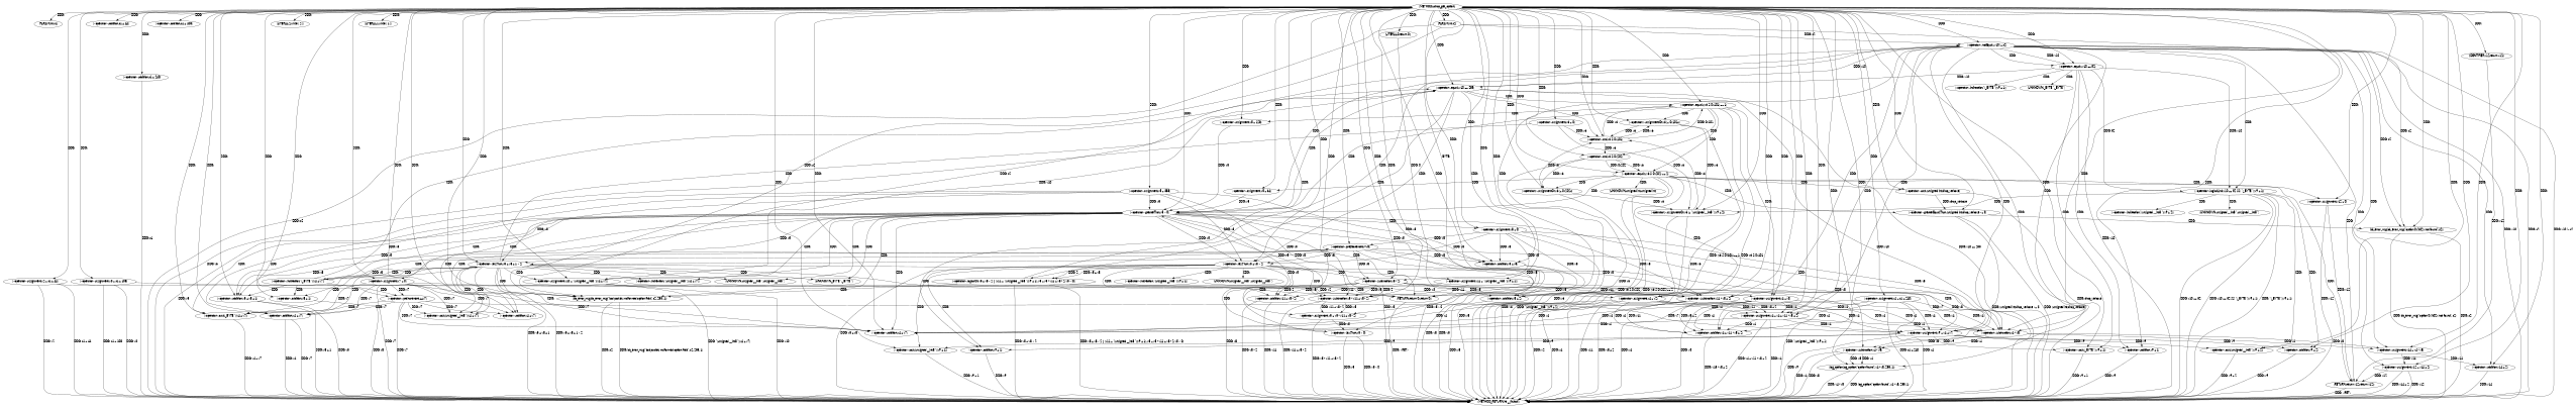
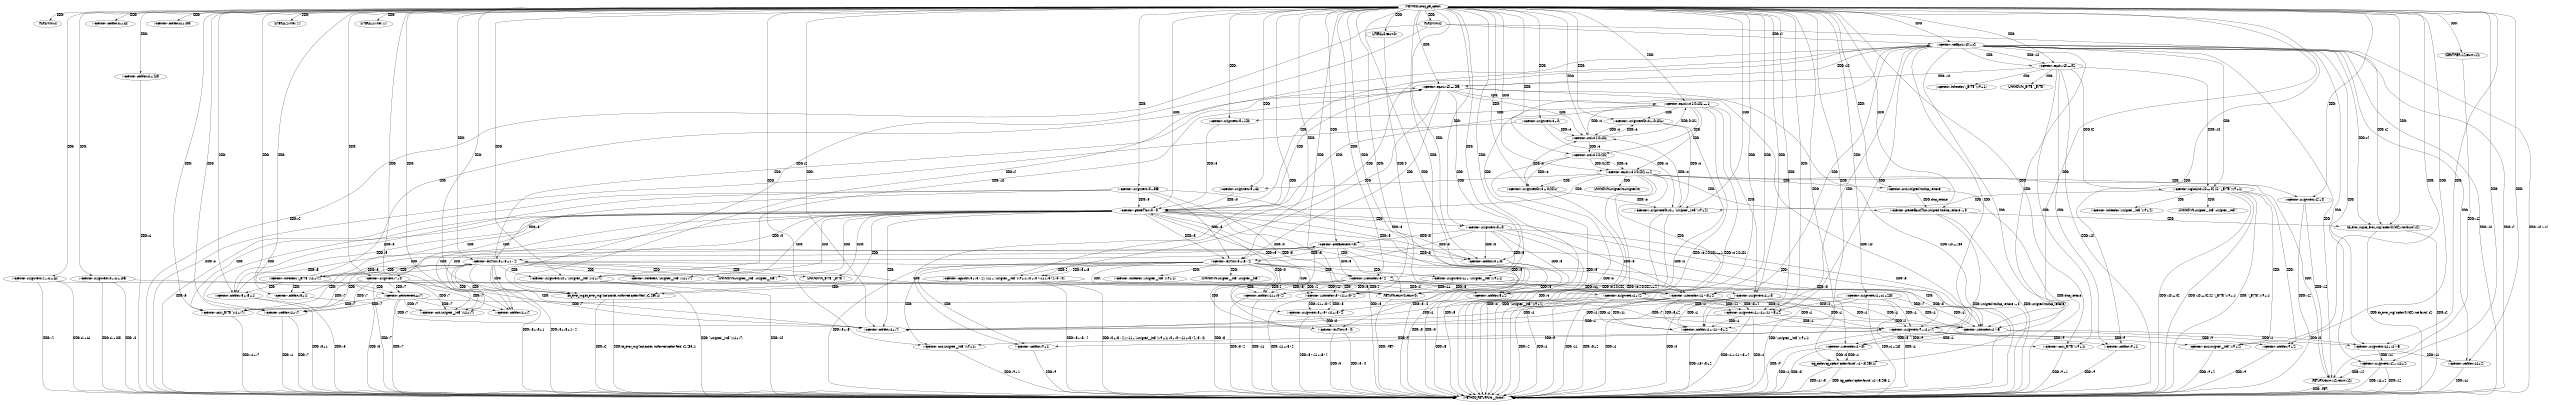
  digraph {
    fontname=Lato
    node [fontname=Lato]
    edge [fontname=Lato]
    n1 [label="(METHOD,udhcp_get_option)"]
    n2 [label="(PARAM,int a1)"]
    n3 [label="(PARAM,int a2)"]
    n4 [label="(<operator>.assignment,v2 = a1 + 44)"]
    n5 [label="(<operator>.addition,a1 + 44)"]
    n6 [label="(<operator>.assignment,v3 = a1 + 108)"]
    n7 [label="(<operator>.addition,a1 + 108)"]
    n8 [label="(<operator>.assignment,v4 = a1 + 240)"]
    n9 [label="(<operator>.addition,a1 + 240)"]
    n10 [label="(<operator>.assignment,v5 = 388)"]
    n11 [label="(<operator>.assignment,v6 = 0)"]
    n12 [label="(LITERAL,2,while ( 2 ))"]
    n13 [label="(<operator>.assignment,v7 = 0)"]
    n14 [label="(<operator>.assignment,v8 = 0)"]
    n15 [label="(LITERAL,1,while ( 1 ))"]
    n16 [label="(<operator>.addition,v4 + v7)"]
    n17 [label="(<operator>.assignment,v10 = *(unsigned __int8 *)(v4 + v7))"]
    n18 [label="(<operator>.cast,(unsigned __int8 *)(v4 + v7))"]
    n19 [label="(<operator>.addition,v4 + v7)"]
    n20 [label="(<operator>.cast,(_BYTE *)(v4 + v7))"]
    n21 [label="(<operator>.addition,v4 + v7)"]
    n22 [label="(<operator>.preDecrement,--v8)"]
    n23 [label="(<operator>.preIncrement,++v7)"]
    n24 [label="(<operator>.lessThan,v5 + v8 + 1 < 2)"]
    n25 [label="(<operator>.addition,v5 + v8 + 1)"]
    n26 [label="(<operator>.addition,v8 + 1)"]
    n27 [label="(<operator>.equals,v10 == 255)"]
    n28 [label="(<operator>.equals,(v6 & 0x101) == 1)"]
    n29 [label="(<operator>.and,v6 & 0x101)"]
    n30 [label="(<operators>.assignmentOr,v6 |= 0x101u)"]
    n31 [label="(<operator>.assignment,v5 = 128)"]
    n32 [label="(<operator>.assignment,v4 = v3)"]
    n33 [label="(<operator>.equals,(v6 & 0x202) == 2)"]
    n34 [label="(<operator>.and,v6 & 0x202)"]
    n35 [label="(<operators>.assignmentOr,v6 |= 0x202u)"]
    n36 [label="(<operator>.assignment,v5 = 64)"]
    n37 [label="(<operator>.assignment,v4 = v2)"]
    n38 [label="(<operator>.assignment,v12 = 0)"]
    n39 [label="(<operator>.greaterEqualsThan,(unsigned int)dhcp_verbose >= 3)"]
    n40 [label="(<operator>.cast,(unsigned int)dhcp_verbose)"]
    n41 [label="(bb_error_msg,bb_error_msg(\"option 0x%02x not found\", a2))"]
    n42 [label="(<operator>.lessThan,v5 + v8 < 2)"]
    n43 [label="(<operator>.addition,v5 + v8)"]
    n44 [label="(<operator>.assignment,v11 = *(unsigned __int8 *)(v9 + 1))"]
    n45 [label="(<operator>.cast,(unsigned __int8 *)(v9 + 1))"]
    n46 [label="(<operator>.addition,v9 + 1)"]
    n47 [label="(<operator>.assignment,v5 = v5 - v11 + v8 - 2)"]
    n48 [label="(<operator>.subtraction,v5 - v11 + v8 - 2)"]
    n49 [label="(<operator>.addition,v11 + v8 - 2)"]
    n50 [label="(<operator>.subtraction,v8 - 2)"]
    n51 [label="(<operator>.lessThan,v5 < 0)"]
    n52 [label="(bb_error_msg,bb_error_msg(\"bad packet, malformed option field\", a2, 255, 1))"]
    n53 [label="(RETURN,return 0;,return 0;)"]
    n54 [label="(LITERAL,0,return 0;)"]
    n55 [label="(<operator>.notEquals,v10 != a2)"]
    n56 [label="(<operator>.equals,v10 == 52)"]
    n57 [label="(<operator>.cast,(_BYTE *)(v9 + 1))"]
    n58 [label="(<operator>.addition,v9 + 1)"]
    n59 [label="(<operators>.assignmentOr,v6 |= *(unsigned __int8 *)(v9 + 2))"]
    n60 [label="(<operator>.cast,(unsigned __int8 *)(v9 + 2))"]
    n61 [label="(<operator>.addition,v9 + 2)"]
    n62 [label="(<operator>.assignment,v4 = v4 + v11 - v8 + 2)"]
    n63 [label="(<operator>.addition,v4 + v11 - v8 + 2)"]
    n64 [label="(<operator>.subtraction,v11 - v8 + 2)"]
    n65 [label="(<operator>.addition,v8 + 2)"]
    n66 [label="(<operator>.greaterThan,v5 > 0)"]
    n67 [label="(<operator>.assignment,v14 = v4 - v8)"]
    n68 [label="(<operator>.subtraction,v4 - v8)"]
    n69 [label="(log_option,log_option(\"option found\", v4 - v8, 255, 1))"]
    n70 [label="(<operator>.subtraction,v4 - v8)"]
    n71 [label="(<operator>.assignment,v12 = v14 + 2)"]
    n72 [label="(<operator>.addition,v14 + 2)"]
    n73 [label="(IDENTIFIER,v12,return v12;)"]
    n74 [label="(METHOD_RETURN,int __fastcall)"]
    n75 [label="(<operator>.assignment,v9 = v4 + v7)"]
    n76 [label="(<operator>.indirection,*(unsigned __int8 *)(v4 + v7))"]
    n77 [label="(UNKNOWN,unsigned __int8 *,unsigned __int8 *)"]
    n78 [label="(<operator>.indirection,*(_BYTE *)(v4 + v7))"]
    n79 [label="(UNKNOWN,_BYTE *,_BYTE *)"]
    n80 [label="(<operator>.logicalOr,v5 + v8 < 2 || (v11 = *(unsigned __int8 *)(v9 + 1), v5 = v5 - v11 + v8 - 2, v5 < 0))"]
    n81 [label="(RETURN,return v12;,return v12;)"]
    n82 [label="(UNKNOWN,unsigned int,unsigned int)"]
    n83 [label="(<operator>.indirection,*(unsigned __int8 *)(v9 + 1))"]
    n84 [label="(UNKNOWN,unsigned __int8 *,unsigned __int8 *)"]
    n85 [label="(<operator>.logicalAnd,v10 == 52 && *(_BYTE *)(v9 + 1))"]
    n86 [label="(<operator>.indirection,*(_BYTE *)(v9 + 1))"]
    n87 [label="(UNKNOWN,_BYTE *,_BYTE *)"]
    n88 [label="(<operator>.indirection,*(unsigned __int8 *)(v9 + 2))"]
    n89 [label="(UNKNOWN,unsigned __int8 *,unsigned __int8 *)"]
    n1 -> n2 [label="DDG: "]
    n1 -> n3 [label="DDG: "]
    n1 -> n4 [label="DDG: "]
    n1 -> n5 [label="DDG: "]
    n1 -> n6 [label="DDG: "]
    n1 -> n7 [label="DDG: "]
    n1 -> n8 [label="DDG: "]
    n1 -> n9 [label="DDG: "]
    n1 -> n10 [label="DDG: "]
    n1 -> n11 [label="DDG: "]
    n1 -> n12 [label="DDG: "]
    n1 -> n13 [label="DDG: "]
    n1 -> n14 [label="DDG: "]
    n1 -> n15 [label="DDG: "]
    n1 -> n16 [label="DDG: "]
    n1 -> n17 [label="DDG: "]
    n1 -> n18 [label="DDG: "]
    n1 -> n19 [label="DDG: "]
    n1 -> n20 [label="DDG: "]
    n1 -> n21 [label="DDG: "]
    n1 -> n22 [label="DDG: "]
    n1 -> n23 [label="DDG: "]
    n1 -> n24 [label="DDG: "]
    n1 -> n25 [label="DDG: "]
    n1 -> n26 [label="DDG: "]
    n1 -> n27 [label="DDG: "]
    n1 -> n28 [label="DDG: "]
    n1 -> n29 [label="DDG: "]
    n1 -> n30 [label="DDG: "]
    n1 -> n31 [label="DDG: "]
    n1 -> n32 [label="DDG: "]
    n1 -> n33 [label="DDG: "]
    n1 -> n34 [label="DDG: "]
    n1 -> n35 [label="DDG: "]
    n1 -> n36 [label="DDG: "]
    n1 -> n37 [label="DDG: "]
    n1 -> n38 [label="DDG: "]
    n1 -> n39 [label="DDG: "]
    n1 -> n40 [label="DDG: "]
    n1 -> n41 [label="DDG: "]
    n1 -> n42 [label="DDG: "]
    n1 -> n43 [label="DDG: "]
    n1 -> n44 [label="DDG: "]
    n1 -> n45 [label="DDG: "]
    n1 -> n46 [label="DDG: "]
    n1 -> n47 [label="DDG: "]
    n1 -> n48 [label="DDG: "]
    n1 -> n49 [label="DDG: "]
    n1 -> n50 [label="DDG: "]
    n1 -> n51 [label="DDG: "]
    n1 -> n52 [label="DDG: "]
-   n1 -> n53 [label="BYTE: "]
+   n1 -> n53 [label="DDG: "]
    n1 -> n54 [label="DDG: "]
    n1 -> n55 [label="DDG: "]
    n1 -> n56 [label="DDG: "]
    n1 -> n57 [label="DDG: "]
    n1 -> n58 [label="DDG: "]
    n1 -> n59 [label="DDG: "]
    n1 -> n60 [label="DDG: "]
    n1 -> n61 [label="DDG: "]
    n1 -> n62 [label="DDG: "]
    n1 -> n63 [label="DDG: "]
    n1 -> n64 [label="DDG: "]
    n1 -> n65 [label="DDG: "]
    n1 -> n66 [label="DDG: "]
    n1 -> n67 [label="DDG: "]
    n1 -> n68 [label="DDG: "]
    n1 -> n69 [label="DDG: "]
    n1 -> n70 [label="DDG: "]
    n1 -> n71 [label="DDG: "]
    n1 -> n72 [label="DDG: "]
    n1 -> n73 [label="DDG: "]
    n3 -> n41 [label="DDG: a2"]
    n3 -> n52 [label="DDG: a2"]
    n3 -> n55 [label="DDG: a2"]
    n3 -> n74 [label="DDG: a2"]
    n4 -> n37 [label="DDG: v2"]
    n4 -> n74 [label="DDG: v2"]
    n4 -> n74 [label="DDG: a1 + 44"]
    n6 -> n32 [label="DDG: v3"]
    n6 -> n74 [label="DDG: a1 + 108"]
    n6 -> n74 [label="DDG: v3"]
    n8 -> n16 [label="DDG: v4"]
    n8 -> n62 [label="DDG: v4"]
    n8 -> n63 [label="DDG: v4"]
    n8 -> n68 [label="DDG: v4"]
    n8 -> n74 [label="DDG: a1 + 240"]
    n8 -> n74 [label="DDG: v4"]
    n8 -> n75 [label="DDG: v4"]
    n9 -> n74 [label="DDG: a1"]
    n10 -> n24 [label="DDG: v5"]
    n10 -> n25 [label="DDG: v5"]
    n10 -> n42 [label="DDG: v5"]
    n10 -> n43 [label="DDG: v5"]
    n10 -> n48 [label="DDG: v5"]
    n10 -> n66 [label="DDG: v5"]
    n10 -> n74 [label="DDG: v5"]
    n11 -> n29 [label="DDG: v6"]
    n11 -> n59 [label="DDG: v6"]
    n11 -> n74 [label="DDG: v6"]
    n13 -> n16 [label="DDG: v7"]
    n13 -> n18 [label="DDG: v7"]
    n13 -> n19 [label="DDG: v7"]
    n13 -> n20 [label="DDG: v7"]
    n13 -> n21 [label="DDG: v7"]
    n13 -> n23 [label="DDG: v7"]
    n13 -> n74 [label="DDG: v7"]
    n13 -> n75 [label="DDG: v7"]
    n14 -> n22 [label="DDG: v8"]
    n14 -> n42 [label="DDG: v8"]
    n14 -> n43 [label="DDG: v8"]
    n14 -> n50 [label="DDG: v8"]
    n14 -> n64 [label="DDG: v8"]
    n14 -> n65 [label="DDG: v8"]
    n14 -> n68 [label="DDG: v8"]
    n14 -> n74 [label="DDG: v8"]
    n17 -> n27 [label="DDG: v10"]
    n17 -> n74 [label="DDG: *(unsigned __int8 *)(v4 + v7)"]
    n17 -> n74 [label="DDG: v10"]
    n20 -> n74 [label="DDG: v4 + v7"]
    n21 -> n74 [label="DDG: v4"]
    n21 -> n74 [label="DDG: v7"]
    n22 -> n24 [label="DDG: v8"]
    n22 -> n25 [label="DDG: v8"]
    n22 -> n26 [label="DDG: v8"]
    n22 -> n42 [label="DDG: v8"]
    n22 -> n43 [label="DDG: v8"]
    n22 -> n50 [label="DDG: v8"]
    n22 -> n64 [label="DDG: v8"]
    n22 -> n65 [label="DDG: v8"]
    n22 -> n68 [label="DDG: v8"]
    n23 -> n16 [label="DDG: v7"]
    n23 -> n18 [label="DDG: v7"]
    n23 -> n19 [label="DDG: v7"]
    n23 -> n20 [label="DDG: v7"]
    n23 -> n21 [label="DDG: v7"]
    n23 -> n74 [label="DDG: v7"]
    n23 -> n75 [label="DDG: v7"]
    n24 -> n16 [label="CDG: "]
    n24 -> n17 [label="CDG: "]
    n24 -> n18 [label="CDG: "]
    n24 -> n19 [label="CDG: "]
    n24 -> n20 [label="CDG: "]
    n24 -> n21 [label="CDG: "]
    n24 -> n27 [label="CDG: "]
    n24 -> n52 [label="CDG: "]
    n24 -> n53 [label="CDG: "]
    n24 -> n74 [label="DDG: v5 + v8 + 1"]
    n24 -> n74 [label="DDG: v5 + v8 + 1 < 2"]
    n24 -> n75 [label="CDG: "]
    n24 -> n76 [label="CDG: "]
    n24 -> n77 [label="CDG: "]
    n24 -> n78 [label="CDG: "]
    n24 -> n79 [label="CDG: "]
    n25 -> n74 [label="DDG: v8 + 1"]
    n25 -> n74 [label="DDG: v5"]
    n26 -> n74 [label="DDG: v8"]
    n27 -> n28 [label="CDG: "]
    n27 -> n29 [label="CDG: "]
    n27 -> n42 [label="CDG: "]
    n27 -> n43 [label="CDG: "]
    n27 -> n55 [label="DDG: v10"]
    n27 -> n74 [label="DDG: v10"]
    n27 -> n74 [label="DDG: v10 == 255"]
    n27 -> n80 [label="CDG: "]
    n28 -> n30 [label="CDG: "]
    n28 -> n31 [label="CDG: "]
    n28 -> n32 [label="CDG: "]
    n28 -> n33 [label="CDG: "]
    n28 -> n34 [label="CDG: "]
    n28 -> n66 [label="CDG: "]
    n28 -> n74 [label="DDG: v6 & 0x101"]
    n28 -> n74 [label="DDG: (v6 & 0x101) == 1"]
    n29 -> n28 [label="DDG: v6"]
    n29 -> n28 [label="DDG: 0x101"]
    n29 -> n30 [label="DDG: v6"]
    n29 -> n34 [label="DDG: v6"]
    n30 -> n29 [label="DDG: v6"]
    n30 -> n59 [label="DDG: v6"]
    n30 -> n74 [label="DDG: v6"]
    n31 -> n66 [label="DDG: v5"]
    n32 -> n16 [label="DDG: v4"]
    n32 -> n62 [label="DDG: v4"]
    n32 -> n63 [label="DDG: v4"]
    n32 -> n68 [label="DDG: v4"]
    n32 -> n74 [label="DDG: v4"]
    n32 -> n74 [label="DDG: v3"]
    n32 -> n75 [label="DDG: v4"]
    n33 -> n35 [label="CDG: "]
    n33 -> n36 [label="CDG: "]
    n33 -> n37 [label="CDG: "]
    n33 -> n38 [label="CDG: "]
    n33 -> n39 [label="CDG: "]
    n33 -> n40 [label="CDG: "]
    n33 -> n66 [label="CDG: "]
    n33 -> n74 [label="DDG: v6 & 0x202"]
    n33 -> n74 [label="DDG: (v6 & 0x202) == 2"]
    n33 -> n81 [label="CDG: "]
    n33 -> n82 [label="CDG: "]
    n34 -> n33 [label="DDG: v6"]
    n34 -> n33 [label="DDG: 0x202"]
    n34 -> n35 [label="DDG: v6"]
    n34 -> n74 [label="DDG: v6"]
    n35 -> n29 [label="DDG: v6"]
    n35 -> n59 [label="DDG: v6"]
    n35 -> n74 [label="DDG: v6"]
    n36 -> n66 [label="DDG: v5"]
    n37 -> n16 [label="DDG: v4"]
    n37 -> n62 [label="DDG: v4"]
    n37 -> n63 [label="DDG: v4"]
    n37 -> n68 [label="DDG: v4"]
    n37 -> n74 [label="DDG: v2"]
    n37 -> n74 [label="DDG: v4"]
    n37 -> n75 [label="DDG: v4"]
    n38 -> n74 [label="DDG: v12"]
    n38 -> n81 [label="DDG: v12"]
    n39 -> n41 [label="CDG: "]
    n39 -> n74 [label="DDG: (unsigned int)dhcp_verbose >= 3"]
    n39 -> n74 [label="DDG: (unsigned int)dhcp_verbose"]
    n40 -> n39 [label="DDG: dhcp_verbose"]
    n40 -> n74 [label="DDG: dhcp_verbose"]
    n41 -> n74 [label="DDG: bb_error_msg(\"option 0x%02x not found\", a2)"]
    n41 -> n74 [label="DDG: a2"]
    n42 -> n44 [label="CDG: "]
    n42 -> n45 [label="CDG: "]
    n42 -> n46 [label="CDG: "]
    n42 -> n47 [label="CDG: "]
    n42 -> n48 [label="CDG: "]
    n42 -> n49 [label="CDG: "]
    n42 -> n50 [label="CDG: "]
    n42 -> n51 [label="CDG: "]
    n42 -> n74 [label="DDG: v5 + v8"]
    n42 -> n80 [label="DDG: v5 + v8"]
    n42 -> n80 [label="DDG: 2"]
    n42 -> n83 [label="CDG: "]
    n42 -> n84 [label="CDG: "]
    n43 -> n74 [label="DDG: v5"]
    n43 -> n74 [label="DDG: v8"]
    n44 -> n48 [label="DDG: v11"]
    n44 -> n49 [label="DDG: v11"]
    n44 -> n64 [label="DDG: v11"]
    n44 -> n74 [label="DDG: *(unsigned __int8 *)(v9 + 1)"]
    n45 -> n74 [label="DDG: v9 + 1"]
    n46 -> n74 [label="DDG: v9"]
    n47 -> n51 [label="DDG: v5"]
    n47 -> n74 [label="DDG: v5 - v11 + v8 - 2"]
    n48 -> n47 [label="DDG: v5"]
    n48 -> n47 [label="DDG: v11 + v8 - 2"]
    n48 -> n74 [label="DDG: v11 + v8 - 2"]
    n49 -> n74 [label="DDG: v8 - 2"]
    n49 -> n74 [label="DDG: v11"]
    n50 -> n48 [label="DDG: v8"]
    n50 -> n48 [label="DDG: 2"]
    n50 -> n49 [label="DDG: v8"]
    n50 -> n49 [label="DDG: 2"]
    n50 -> n64 [label="DDG: v8"]
    n50 -> n65 [label="DDG: v8"]
    n50 -> n68 [label="DDG: v8"]
    n50 -> n74 [label="DDG: v8"]
    n51 -> n66 [label="DDG: v5"]
    n51 -> n74 [label="DDG: v5 < 0"]
    n51 -> n74 [label="DDG: v5"]
    n52 -> n74 [label="DDG: a2"]
    n52 -> n74 [label="DDG: bb_error_msg(\"bad packet, malformed option field\", a2, 255, 1)"]
    n53 -> n74 [label="DDG: <RET>"]
    n54 -> n53 [label="DDG: 0"]
    n55 -> n41 [label="DDG: a2"]
    n55 -> n52 [label="DDG: a2"]
    n55 -> n56 [label="DDG: v10"]
    n55 -> n56 [label="CDG: "]
    n55 -> n62 [label="CDG: "]
    n55 -> n63 [label="CDG: "]
    n55 -> n64 [label="CDG: "]
    n55 -> n65 [label="CDG: "]
    n55 -> n66 [label="CDG: "]
    n55 -> n67 [label="CDG: "]
    n55 -> n68 [label="CDG: "]
    n55 -> n69 [label="CDG: "]
    n55 -> n70 [label="CDG: "]
    n55 -> n71 [label="CDG: "]
    n55 -> n72 [label="CDG: "]
    n55 -> n74 [label="DDG: v10"]
    n55 -> n74 [label="DDG: a2"]
    n55 -> n74 [label="DDG: v10 != a2"]
    n55 -> n81 [label="CDG: "]
    n55 -> n85 [label="CDG: "]
    n56 -> n27 [label="DDG: v10"]
    n56 -> n57 [label="CDG: "]
    n56 -> n58 [label="CDG: "]
    n56 -> n74 [label="DDG: v10"]
    n56 -> n85 [label="DDG: v10"]
    n56 -> n85 [label="DDG: 52"]
    n56 -> n86 [label="CDG: "]
    n56 -> n87 [label="CDG: "]
    n57 -> n74 [label="DDG: v9 + 1"]
    n58 -> n74 [label="DDG: v9"]
    n59 -> n29 [label="DDG: v6"]
    n59 -> n74 [label="DDG: v6"]
    n59 -> n74 [label="DDG: *(unsigned __int8 *)(v9 + 2)"]
    n60 -> n74 [label="DDG: v9 + 2"]
    n61 -> n74 [label="DDG: v9"]
    n62 -> n16 [label="DDG: v4"]
    n62 -> n63 [label="DDG: v4"]
    n62 -> n68 [label="DDG: v4"]
    n62 -> n74 [label="DDG: v4 + v11 - v8 + 2"]
    n62 -> n74 [label="DDG: v4"]
    n62 -> n75 [label="DDG: v4"]
    n63 -> n74 [label="DDG: v15 - v8 + 2"]
    n64 -> n62 [label="DDG: v11"]
    n64 -> n62 [label="DDG: v8 + 2"]
    n64 -> n63 [label="DDG: v11"]
    n64 -> n63 [label="DDG: v8 + 2"]
    n64 -> n74 [label="DDG: v11"]
    n64 -> n74 [label="DDG: v8 + 2"]
    n65 -> n74 [label="DDG: v8"]
    n66 -> n13 [label="CDG: "]
    n66 -> n14 [label="CDG: "]
    n66 -> n16 [label="CDG: "]
    n66 -> n17 [label="CDG: "]
    n66 -> n18 [label="CDG: "]
    n66 -> n19 [label="CDG: "]
    n66 -> n20 [label="CDG: "]
    n66 -> n21 [label="CDG: "]
    n66 -> n24 [label="DDG: v5"]
    n66 -> n25 [label="DDG: v5"]
    n66 -> n27 [label="CDG: "]
    n66 -> n42 [label="DDG: v5"]
    n66 -> n43 [label="DDG: v5"]
    n66 -> n48 [label="DDG: v5"]
    n66 -> n52 [label="CDG: "]
    n66 -> n53 [label="CDG: "]
    n66 -> n74 [label="DDG: v5 > 0"]
    n66 -> n74 [label="DDG: v5"]
    n66 -> n75 [label="CDG: "]
    n66 -> n76 [label="CDG: "]
    n66 -> n77 [label="CDG: "]
    n66 -> n78 [label="CDG: "]
    n66 -> n79 [label="CDG: "]
    n67 -> n71 [label="DDG: v14"]
    n67 -> n72 [label="DDG: v14"]
    n68 -> n67 [label="DDG: v4"]
    n68 -> n67 [label="DDG: v8"]
    n68 -> n70 [label="DDG: v4"]
    n68 -> n70 [label="DDG: v8"]
    n69 -> n74 [label="DDG: v4 - v8"]
    n69 -> n74 [label="DDG: log_option(\"option found\", v4 - v8, 255, 1)"]
    n70 -> n69 [label="DDG: v4"]
    n70 -> n69 [label="DDG: v8"]
    n70 -> n74 [label="DDG: v4"]
    n70 -> n74 [label="DDG: v8"]
    n71 -> n74 [label="DDG: v14 + 2"]
    n71 -> n74 [label="DDG: v12"]
    n71 -> n81 [label="DDG: v12"]
    n72 -> n74 [label="DDG: v14"]
    n73 -> n81 [label="DDG: v12"]
    n75 -> n45 [label="DDG: v9"]
    n75 -> n46 [label="DDG: v9"]
    n75 -> n57 [label="DDG: v9"]
    n75 -> n58 [label="DDG: v9"]
    n75 -> n60 [label="DDG: v9"]
    n75 -> n61 [label="DDG: v9"]
    n75 -> n74 [label="DDG: v9"]
    n78 -> n22 [label="CDG: "]
    n78 -> n23 [label="CDG: "]
    n78 -> n24 [label="CDG: "]
    n78 -> n25 [label="CDG: "]
    n78 -> n26 [label="CDG: "]
    n78 -> n27 [label="CDG: "]
    n80 -> n52 [label="CDG: "]
    n80 -> n53 [label="CDG: "]
    n80 -> n55 [label="CDG: "]
    n80 -> n74 [label="DDG: v5 + v8 < 2"]
    n80 -> n74 [label="DDG: v5 + v8 < 2 || (v11 = *(unsigned __int8 *)(v9 + 1), v5 = v5 - v11 + v8 - 2, v5 < 0)"]
    n81 -> n74 [label="DDG: <RET>"]
    n85 -> n59 [label="CDG: "]
    n85 -> n60 [label="CDG: "]
    n85 -> n61 [label="CDG: "]
    n85 -> n74 [label="DDG: v10 == 52"]
    n85 -> n74 [label="DDG: v10 == 52 && *(_BYTE *)(v9 + 1)"]
    n85 -> n74 [label="DDG: *(_BYTE *)(v9 + 1)"]
    n85 -> n88 [label="CDG: "]
    n85 -> n89 [label="CDG: "]
  }
